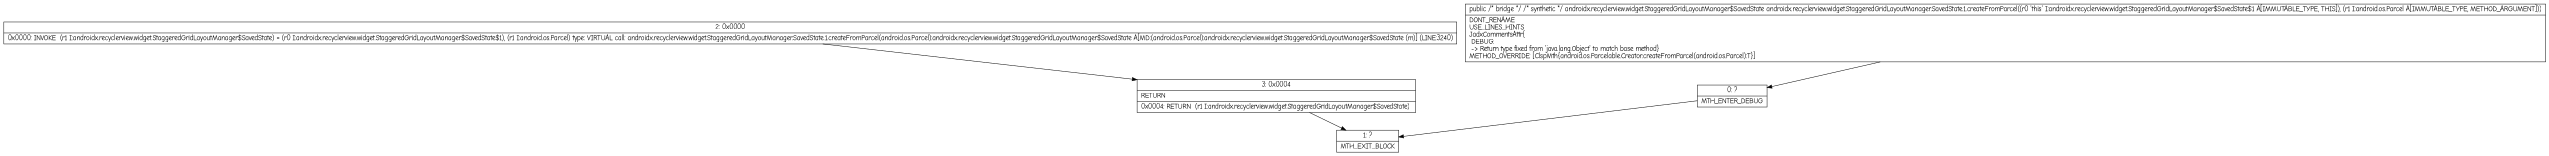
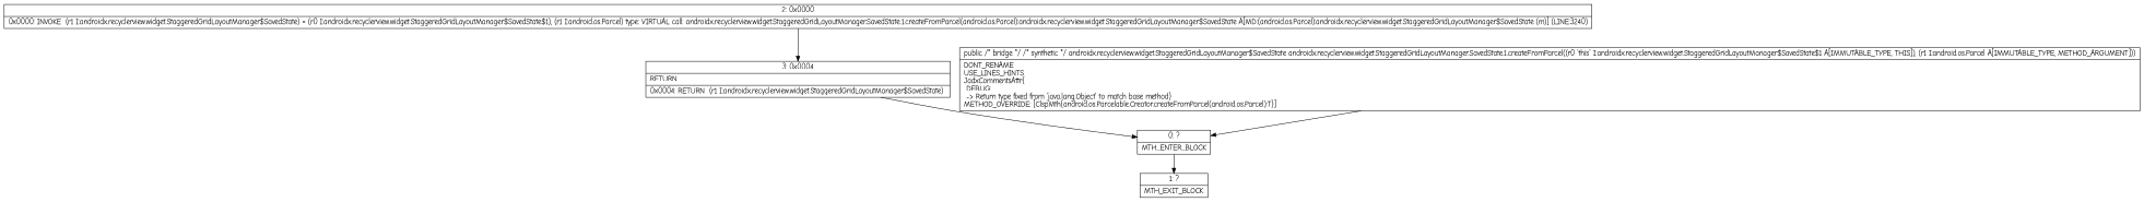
  digraph {
    fontname="Comic Neue"
    node [fontname="Comic Neue" shape=record]
    edge [fontname="Comic Neue"]
-   n1 [label="{0\:\ ?|MTH_ENTER_DEBUG\l}"]
+   n1 [label="{0\:\ ?|MTH_ENTER_BLOCK\l}"]
    n2 [label="{1\:\ ?|MTH_EXIT_BLOCK\l}"]
    n3 [label="{2\:\ 0x0000|0x0000: INVOKE  (r1 I:androidx.recyclerview.widget.StaggeredGridLayoutManager$SavedState) = (r0 I:androidx.recyclerview.widget.StaggeredGridLayoutManager$SavedState$1), (r1 I:android.os.Parcel) type: VIRTUAL call: androidx.recyclerview.widget.StaggeredGridLayoutManager.SavedState.1.createFromParcel(android.os.Parcel):androidx.recyclerview.widget.StaggeredGridLayoutManager$SavedState A[MD:(android.os.Parcel):androidx.recyclerview.widget.StaggeredGridLayoutManager$SavedState (m)] (LINE:3240)\l}"]
    n4 [label="{3\:\ 0x0004|RETURN\l|0x0004: RETURN  (r1 I:androidx.recyclerview.widget.StaggeredGridLayoutManager$SavedState) \l}"]
    n5 [label="{public \/* bridge *\/ \/* synthetic *\/ androidx.recyclerview.widget.StaggeredGridLayoutManager$SavedState androidx.recyclerview.widget.StaggeredGridLayoutManager.SavedState.1.createFromParcel((r0 'this' I:androidx.recyclerview.widget.StaggeredGridLayoutManager$SavedState$1 A[IMMUTABLE_TYPE, THIS]), (r1 I:android.os.Parcel A[IMMUTABLE_TYPE, METHOD_ARGUMENT]))  | DONT_RENAME\lUSE_LINES_HINTS\lJadxCommentsAttr\{\l DEBUG: \l \-\> Return type fixed from 'java.lang.Object' to match base method\}\lMETHOD_OVERRIDE: [ClspMth\{android.os.Parcelable.Creator.createFromParcel(android.os.Parcel):T\}]\l}"]
    n1 -> n2
    n3 -> n4
-   n4 -> n2
+   n4 -> n1
    n5 -> n1
  }
